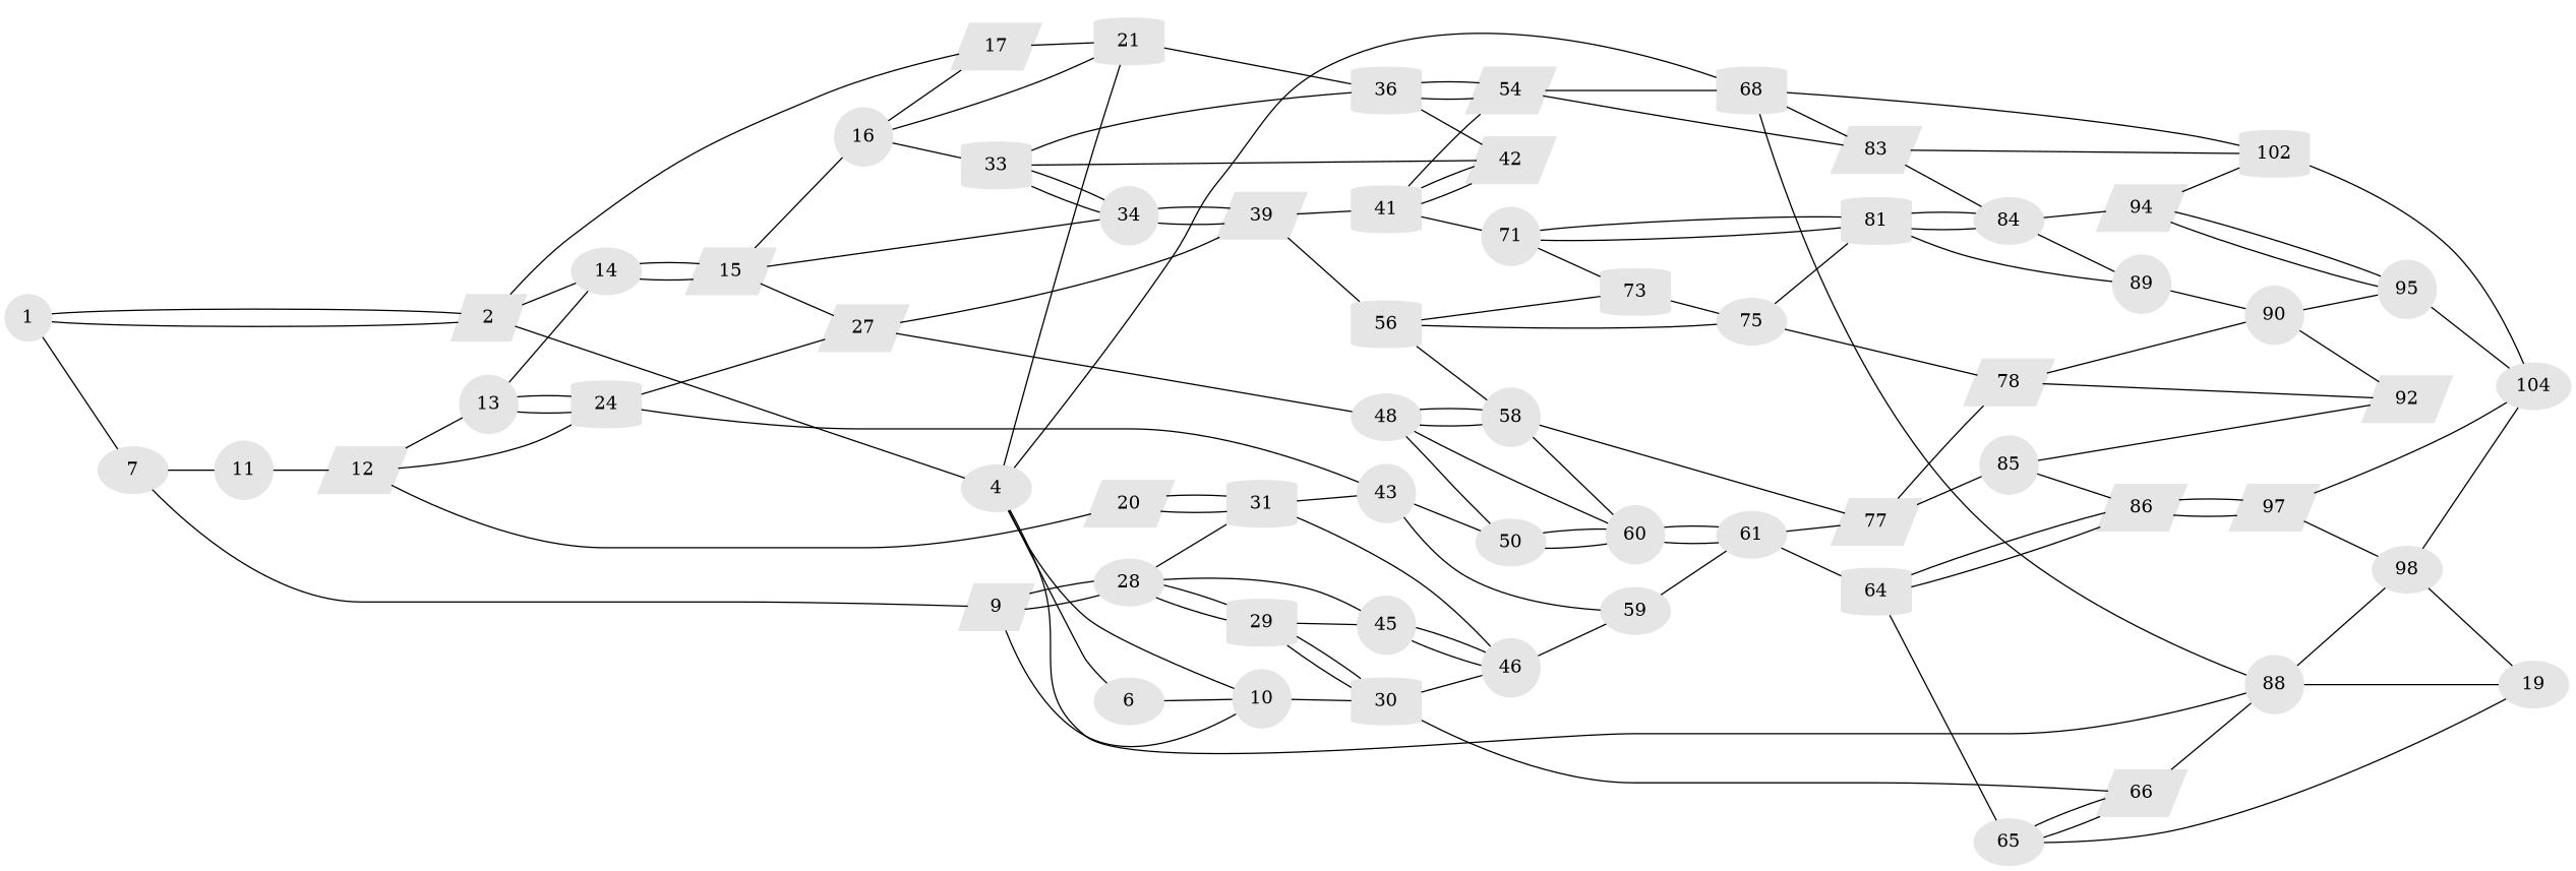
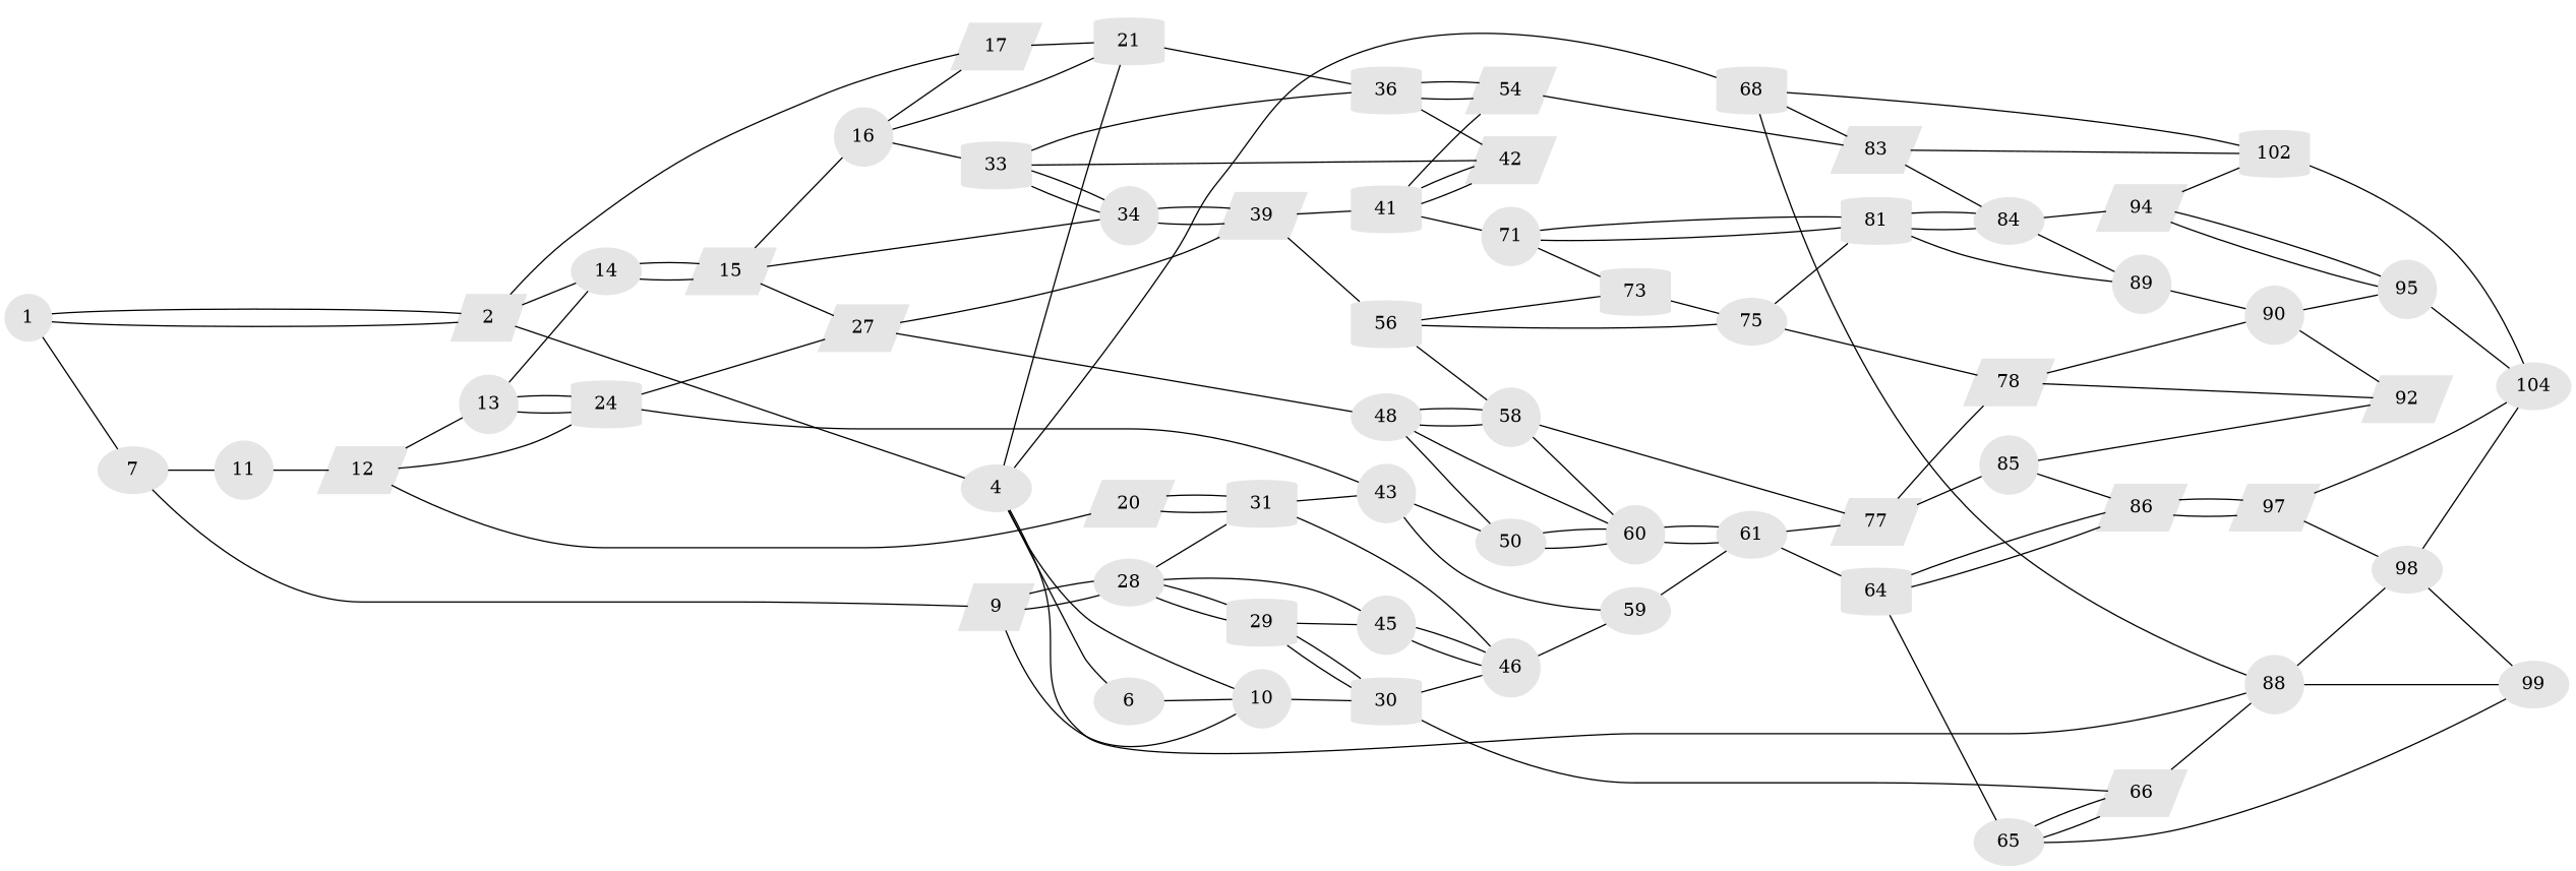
  graph {
    rankdir=LR
    node [color=gray90 shape=parallelogram style=filled]
    1 [shape=circle]
    2 [super="+3"]
    7 [shape=ellipse super="+8"]
    4 [shape=ellipse super="+5"]
    14 [shape=ellipse]
    17
    9
    11 [shape=circle super="+18"]
    6 [shape=ellipse]
    10 [shape=circle super="+23"]
    21 [shape=cylinder super="+35"]
    68 [shape=cylinder super="+69"]
    88 [shape=circle super="+106"]
    15 [super="+26"]
    30 [shape=cylinder super="+53"]
    36 [shape=cylinder super="+37"]
    83 [super="+101"]
    102 [shape=cylinder super="+107"]
-   99 [shape=ellipse label=19]
+   99 [shape=ellipse]
    98 [shape=ellipse super="+105"]
    28 [shape=ellipse super="+32"]
    12 [super="+19"]
    31 [shape=cylinder super="+44"]
    29 [shape=cylinder]
    45 [shape=circle]
    46 [shape=circle super="+52"]
    66 [super="+87"]
    20
    13 [shape=circle]
    24 [shape=cylinder super="+25"]
    27 [super="+47"]
    43 [shape=circle super="+51"]
    16 [shape=circle super="+22"]
    34 [shape=circle]
    33 [shape=cylinder super="+38"]
    39 [super="+40"]
    48 [shape=ellipse super="+49"]
    42
    54 [super="+70"]
    50 [shape=ellipse]
    59 [shape=ellipse]
    41 [shape=cylinder super="+55"]
    56 [shape=cylinder super="+57"]
    58 [shape=circle super="+67"]
    60 [shape=circle super="+63"]
    71 [shape=circle super="+72"]
    73 [shape=cylinder super="+74"]
    75 [shape=ellipse super="+76"]
    81 [shape=cylinder super="+82"]
    61 [shape=ellipse super="+62"]
    77 [super="+80"]
    84 [shape=ellipse super="+93"]
    78 [super="+79"]
    85 [shape=circle super="+96"]
    64 [shape=cylinder]
    65 [shape=ellipse super="+100"]
    86
    97 [super="+103"]
    104 [shape=ellipse super="+108"]
    89 [shape=circle]
    90 [shape=circle super="+91"]
    92
    95 [shape=circle]
    94
    1 -- 2
    1 -- 2
    1 -- 7
    2 -- 4
    2 -- 14
    2 -- 17
    7 -- 9
    7 -- 11 [weight=2]
    4 -- 6
    4 -- 10
    4 -- 21
    4 -- 68
    4 -- 88
    14 -- 15
    14 -- 15
    17 -- 21
    9 -- 10
    9 -- 28
    9 -- 28
    11 -- 12
    6 -- 10
    10 -- 30
    21 -- 36
    68 -- 88
    68 -- 83
    68 -- 102
    88 -- 99
    88 -- 98
    15 -- 27
    15 -- 16
    15 -- 34
    30 -- 46
    30 -- 66
    36 -- 42
    36 -- 54
    36 -- 54
    83 -- 102
    83 -- 84
    102 -- 104
    98 -- 99
    98 -- 104
    28 -- 31
    28 -- 29
    28 -- 29
    28 -- 45
    12 -- 20
    12 -- 13
    12 -- 24
    31 -- 46
    31 -- 43
    29 -- 30
    29 -- 30
    29 -- 45
    45 -- 46
    45 -- 46
    46 -- 59
    66 -- 88
    20 -- 31
    20 -- 31
    13 -- 14
    13 -- 24
    13 -- 24
    24 -- 27
    24 -- 43
    27 -- 39
    27 -- 48
    43 -- 50
    43 -- 59
    16 -- 17
    16 -- 21
    16 -- 33
    34 -- 39
    34 -- 39
    33 -- 36
    33 -- 34
    33 -- 34
    33 -- 42
    39 -- 41
    39 -- 56
    48 -- 50
    48 -- 58
    48 -- 58
    48 -- 60
-   54 -- 68
    54 -- 83
    50 -- 60
    50 -- 60
    59 -- 61
    41 -- 42
    41 -- 42
    41 -- 54
    41 -- 71
    56 -- 58
    56 -- 73
    56 -- 75
    58 -- 60
    58 -- 77
    60 -- 61
    60 -- 61
    71 -- 73 [weight=2]
    71 -- 81
    71 -- 81
    73 -- 75
    75 -- 81
    75 -- 78
    81 -- 84
    81 -- 84
    81 -- 89
    61 -- 77
    61 -- 64
    77 -- 78
    77 -- 85
    84 -- 89
    84 -- 94
    78 -- 90
    78 -- 92
    85 -- 86
    85 -- 92
    64 -- 65
    64 -- 86
    64 -- 86
    65 -- 99
    65 -- 66 [weight=2]
    65 -- 66
    86 -- 97
    86 -- 97
    97 -- 98
    97 -- 104
    89 -- 90
    90 -- 92
    90 -- 95
    95 -- 104
    94 -- 102
    94 -- 95
    94 -- 95
  }
